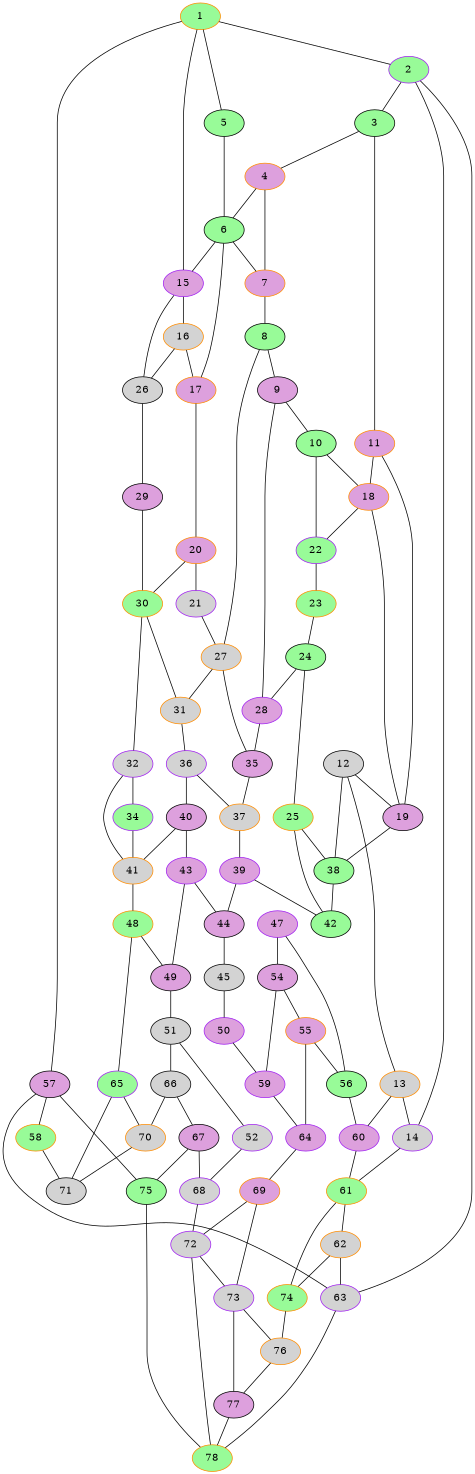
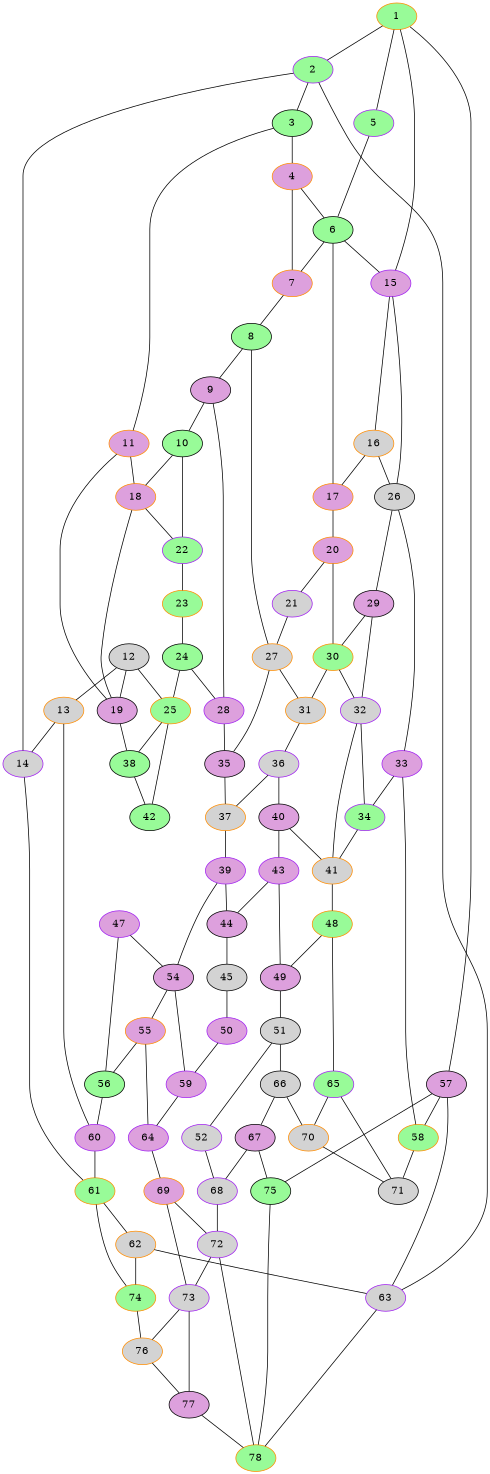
  graph {
    node [color=darkorange fillcolor=plum style=filled]
    edge [weight=1.0]
    1 [fillcolor=palegreen]
    2 [color=purple fillcolor=palegreen]
-   5 [color=black fillcolor=palegreen]
+   5 [color=purple fillcolor=palegreen]
    15 [color=purple]
    57 [color=black]
    3 [color=black fillcolor=palegreen]
    14 [color=purple fillcolor=lightgrey]
    63 [color=purple fillcolor=lightgrey]
    6 [color=black fillcolor=palegreen]
    16 [fillcolor=lightgrey]
    26 [color=black fillcolor=lightgrey]
    58 [fillcolor=palegreen]
    75 [color=black fillcolor=palegreen]
    4
    11
    61 [fillcolor=palegreen]
    78 [fillcolor=palegreen]
    7
    18
    19 [color=black]
    17
    8 [color=black fillcolor=palegreen]
    20
    9 [color=black]
    27 [fillcolor=lightgrey]
    10 [color=black fillcolor=palegreen]
    28 [color=purple]
    21 [color=purple fillcolor=lightgrey]
    22 [color=purple fillcolor=palegreen]
    35 [color=black]
    23 [fillcolor=palegreen]
    38 [color=black fillcolor=palegreen]
    12 [color=black fillcolor=lightgrey]
    13 [fillcolor=lightgrey]
    60 [color=purple]
    42 [color=black fillcolor=palegreen]
    62 [fillcolor=lightgrey]
    74 [fillcolor=palegreen]
    29 [color=black]
+   33 [color=purple]
    30 [fillcolor=palegreen]
    31 [fillcolor=lightgrey]
    32 [color=purple fillcolor=lightgrey]
    24 [color=black fillcolor=palegreen]
    25 [fillcolor=palegreen]
    34 [color=purple fillcolor=palegreen]
    36 [color=purple fillcolor=lightgrey]
    37 [fillcolor=lightgrey]
    41 [fillcolor=lightgrey]
    40 [color=black]
    48 [fillcolor=palegreen]
    71 [color=black fillcolor=lightgrey]
    39 [color=purple]
    43 [color=purple]
    44 [color=black]
    45 [color=black fillcolor=lightgrey]
    49 [color=black]
    65 [color=purple fillcolor=palegreen]
    51 [color=black fillcolor=lightgrey]
    50 [color=purple]
    59 [color=purple]
    47 [color=purple]
    54 [color=black]
    56 [color=black fillcolor=palegreen]
    55
    70 [fillcolor=lightgrey]
    52 [color=purple fillcolor=lightgrey]
    66 [color=black fillcolor=lightgrey]
    64 [color=purple]
    68 [color=purple fillcolor=lightgrey]
    67 [color=black]
    72 [color=purple fillcolor=lightgrey]
    69
    76 [fillcolor=lightgrey]
    73 [color=purple fillcolor=lightgrey]
    77 [color=black]
    1 -- 2
    1 -- 5
    1 -- 15
    1 -- 57
    2 -- 3
    2 -- 14
    2 -- 63
    5 -- 6
    15 -- 16
    15 -- 26
    57 -- 63
    57 -- 58
    57 -- 75
    3 -- 4
    3 -- 11
    14 -- 61
    63 -- 78
    6 -- 15
    6 -- 7
    6 -- 17
    16 -- 26
    16 -- 17
    26 -- 29
+   26 -- 33
    58 -- 71 [weight=2.0]
    75 -- 78
    4 -- 6
    4 -- 7
    11 -- 18
    11 -- 19
    61 -- 62
    61 -- 74
    7 -- 8
    18 -- 19
    18 -- 22
    19 -- 38
    17 -- 20
    8 -- 9
    8 -- 27
    20 -- 21
    20 -- 30
    9 -- 10
    9 -- 28
    27 -- 35
    27 -- 31
    10 -- 18
    10 -- 22
    28 -- 35 [weight=2.0]
    21 -- 27
    22 -- 23 [weight=2.0]
    35 -- 37
    23 -- 24
    38 -- 42
    12 -- 19
-   12 -- 38
+   12 -- 25
    12 -- 13
    13 -- 14
    13 -- 60
    60 -- 61
    62 -- 63
    62 -- 74
    74 -- 76 [weight=2.0]
    29 -- 30
+   29 -- 32
+   33 -- 58
+   33 -- 34
    30 -- 31
    30 -- 32
    31 -- 36
    32 -- 34
    32 -- 41
    24 -- 28
    24 -- 25
    25 -- 38
    25 -- 42
    34 -- 41
    36 -- 37
    36 -- 40
    37 -- 39
    41 -- 48
    40 -- 41
    40 -- 43
    48 -- 49
    48 -- 65
-   39 -- 42
+   39 -- 54
    39 -- 44
    43 -- 44
    43 -- 49
    44 -- 45
    45 -- 50
    49 -- 51
    65 -- 71
    65 -- 70
    51 -- 52
    51 -- 66
    50 -- 59
    59 -- 64
    47 -- 54
    47 -- 56
    54 -- 59 [weight=2.0]
    54 -- 55
    56 -- 60 [weight=2.0]
    55 -- 56
    55 -- 64
    70 -- 71
    52 -- 68
    66 -- 70 [weight=2.0]
    66 -- 67
    64 -- 69
    68 -- 72
    67 -- 75
    67 -- 68
    72 -- 78
    72 -- 73
    69 -- 72
    69 -- 73
    76 -- 77
    73 -- 76
    73 -- 77
    77 -- 78
  }
